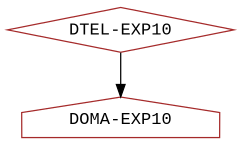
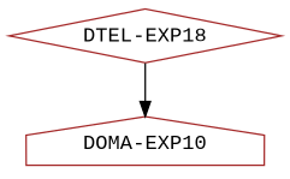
  digraph {
    fontname="Liberation Mono"
    node [color=brown fontname="Liberation Mono"]
-   "DTEL-EXP10" [shape=diamond]
+   "DTEL-EXP10" [shape=diamond label="DTEL-EXP18"]
    "DOMA-EXP10" [shape=house]
    "DTEL-EXP10" -> "DOMA-EXP10" [fontname="Liberation Mono"]
  }
